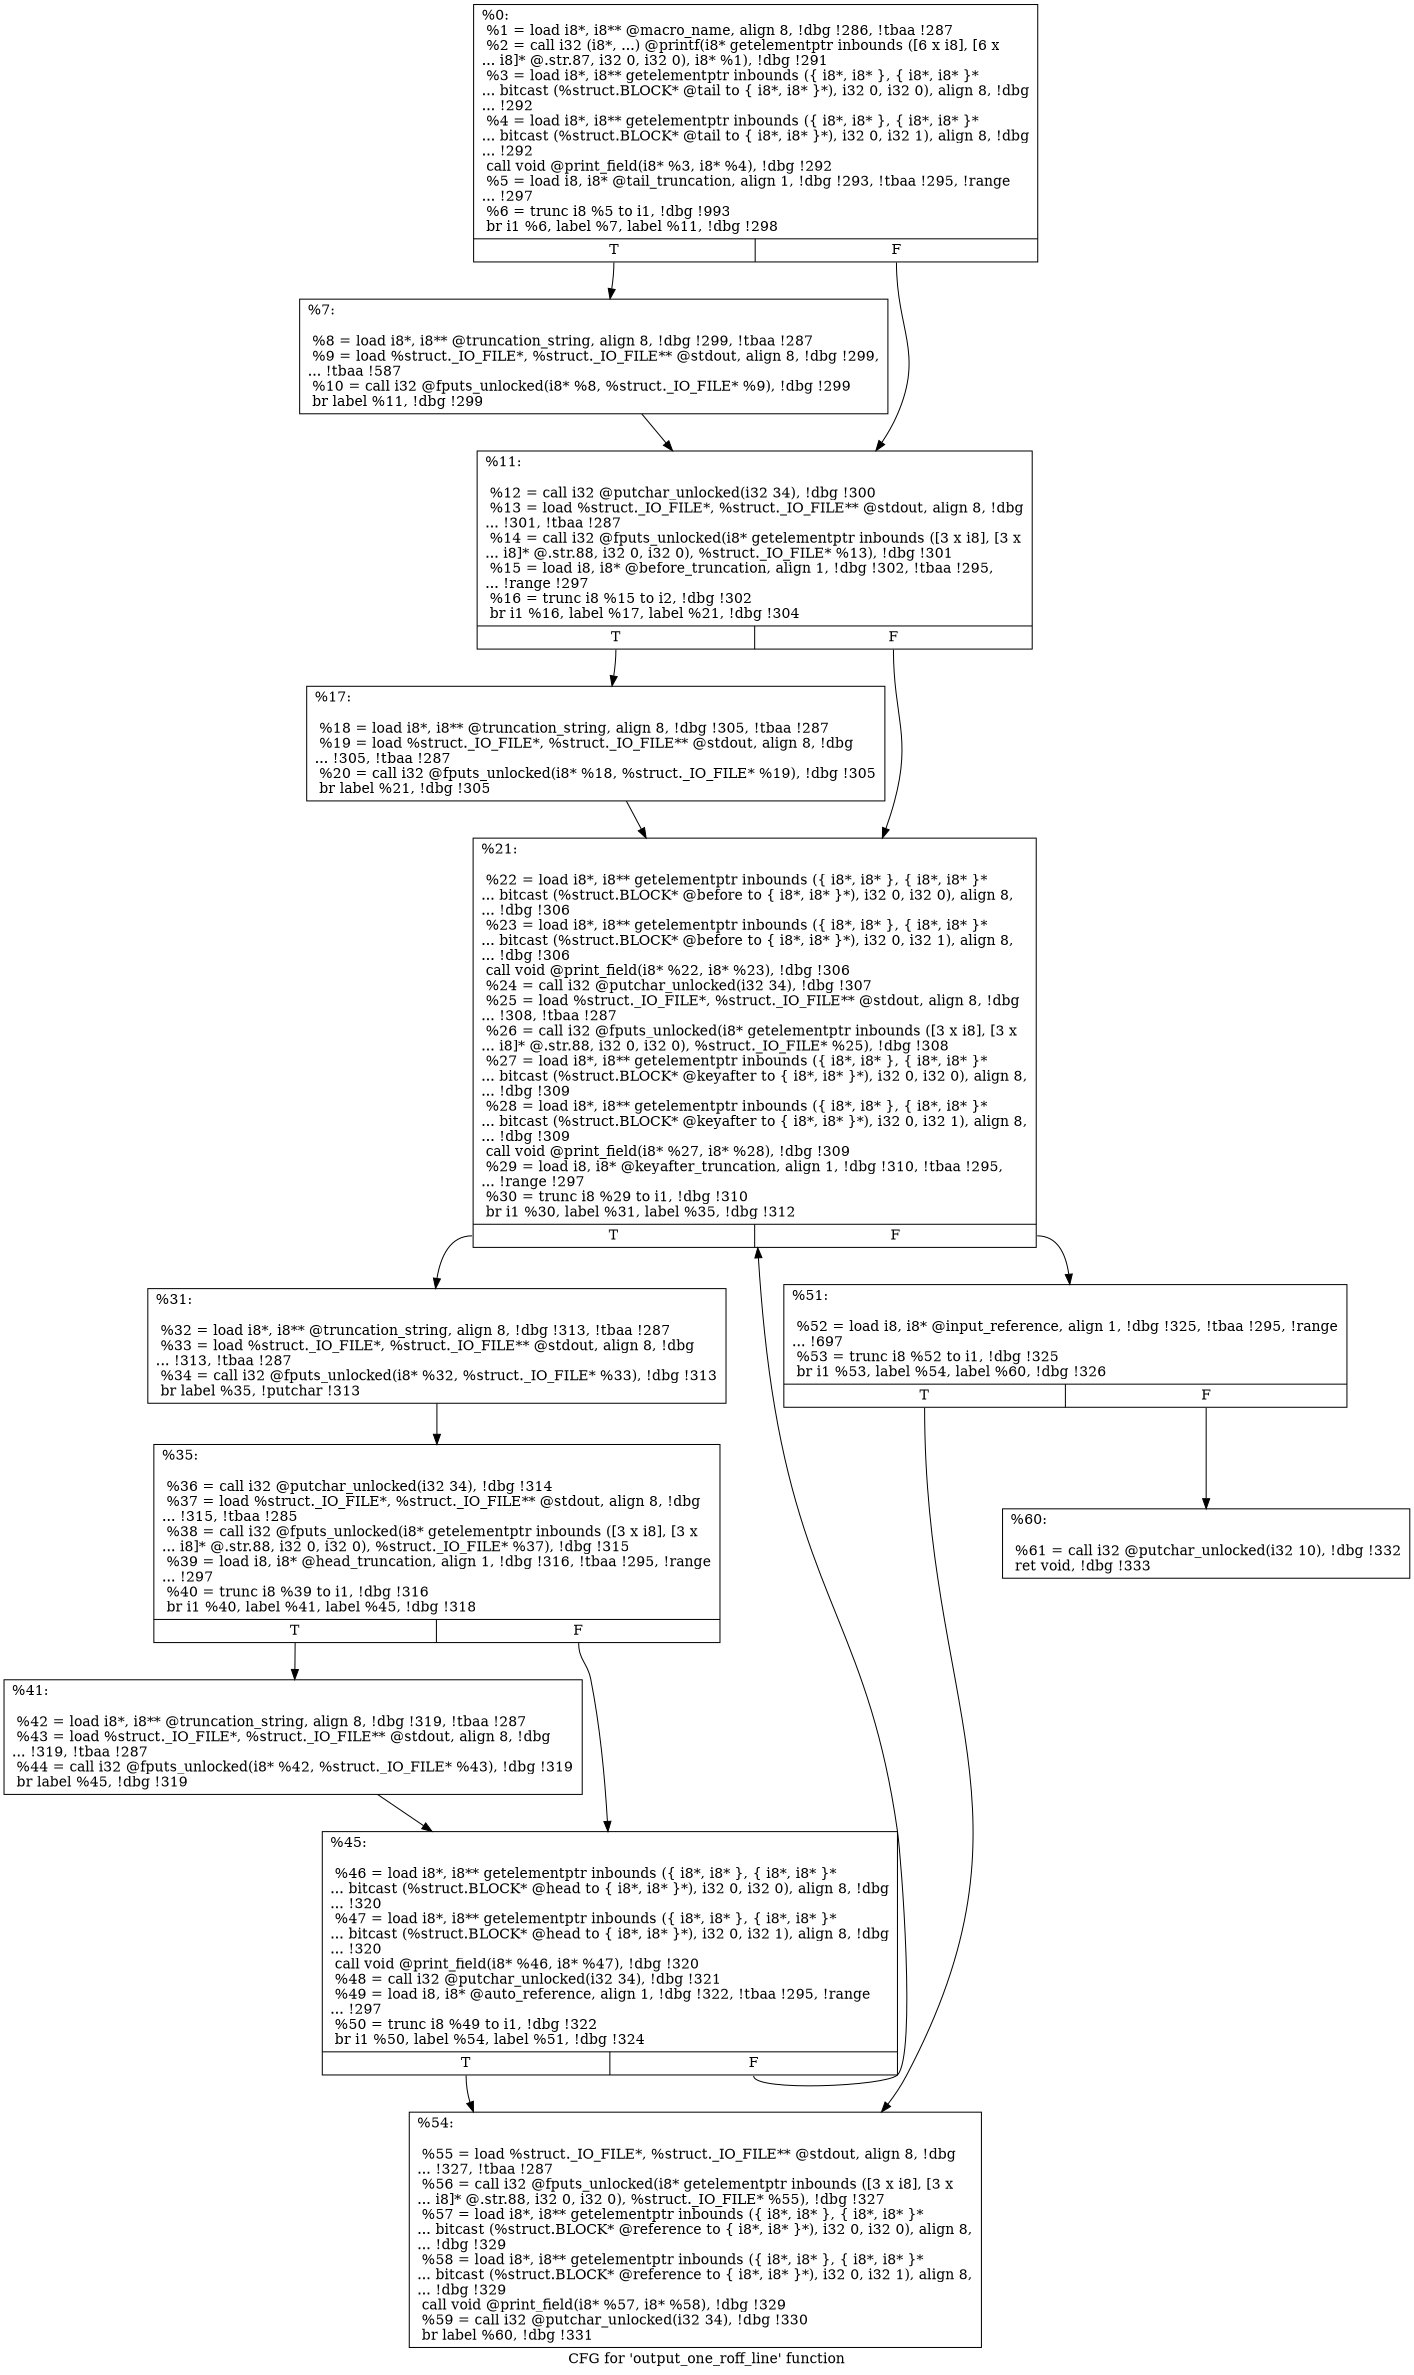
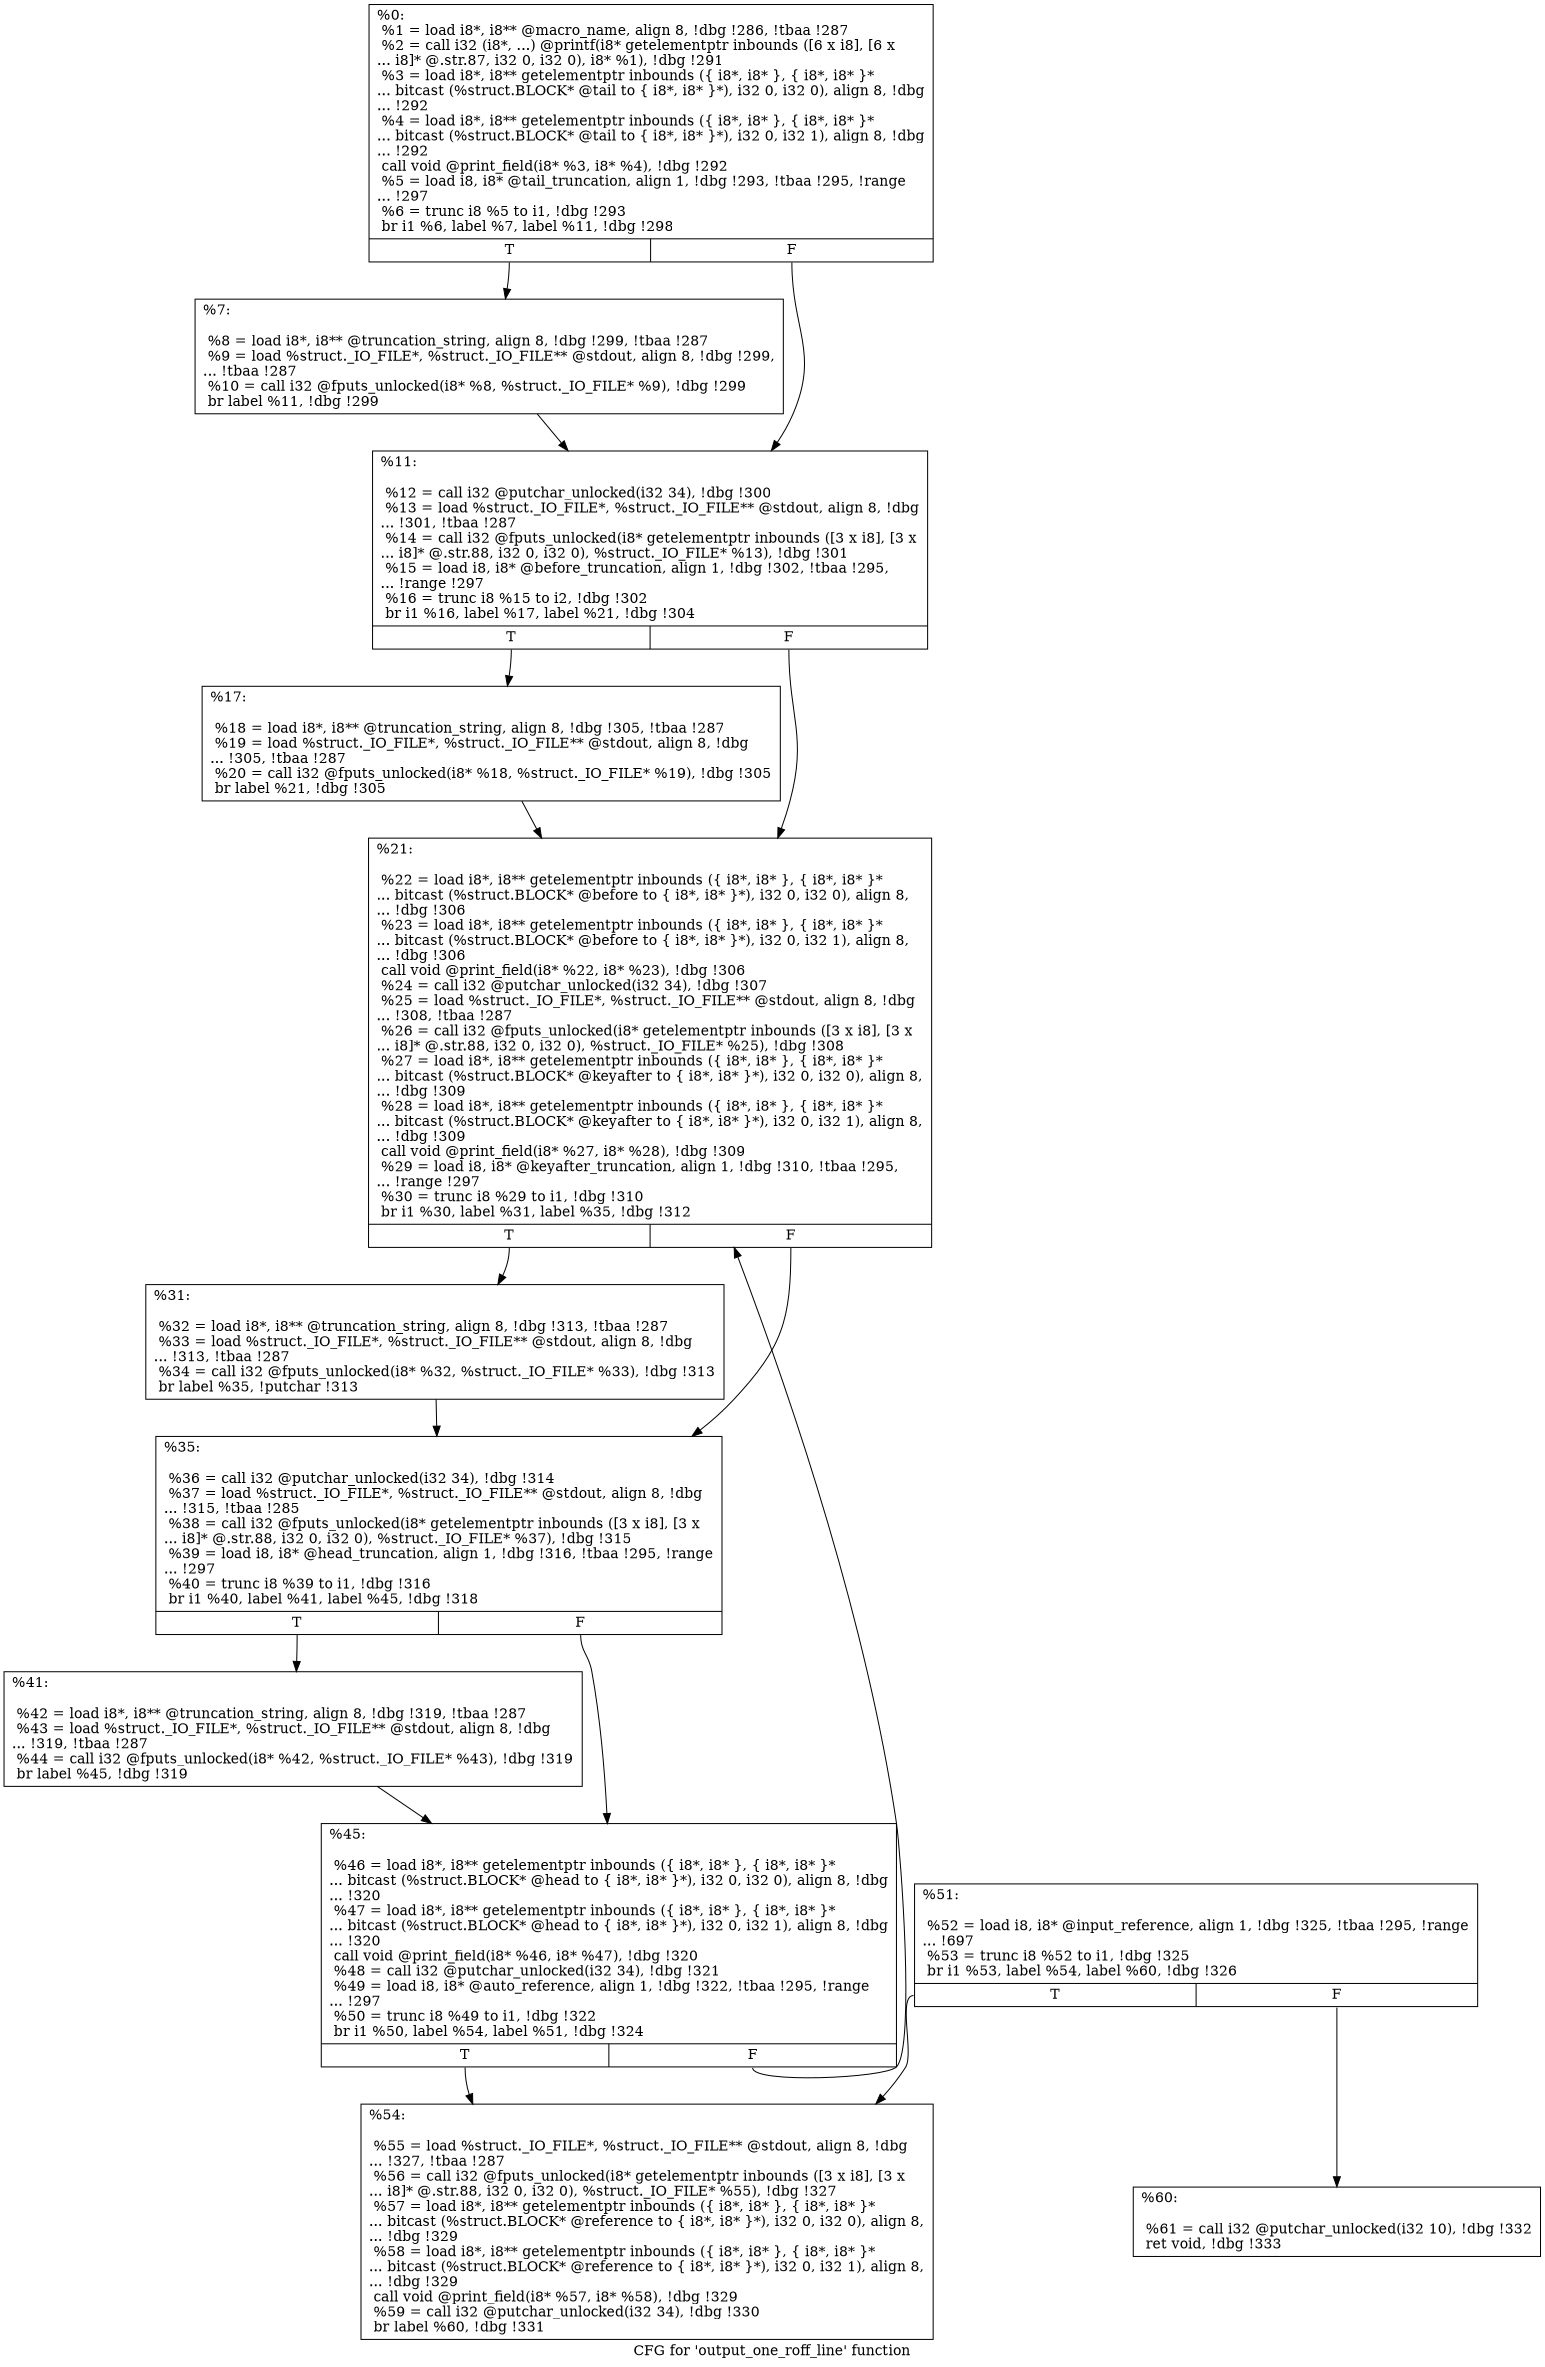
  digraph {
    label="CFG for 'output_one_roff_line' function"
    node [shape=record]
    edge [tailport=s0]
-   n1 [label="{%0:\l  %1 = load i8*, i8** @macro_name, align 8, !dbg !286, !tbaa !287\l  %2 = call i32 (i8*, ...) @printf(i8* getelementptr inbounds ([6 x i8], [6 x\l... i8]* @.str.87, i32 0, i32 0), i8* %1), !dbg !291\l  %3 = load i8*, i8** getelementptr inbounds (\{ i8*, i8* \}, \{ i8*, i8* \}*\l... bitcast (%struct.BLOCK* @tail to \{ i8*, i8* \}*), i32 0, i32 0), align 8, !dbg\l... !292\l  %4 = load i8*, i8** getelementptr inbounds (\{ i8*, i8* \}, \{ i8*, i8* \}*\l... bitcast (%struct.BLOCK* @tail to \{ i8*, i8* \}*), i32 0, i32 1), align 8, !dbg\l... !292\l  call void @print_field(i8* %3, i8* %4), !dbg !292\l  %5 = load i8, i8* @tail_truncation, align 1, !dbg !293, !tbaa !295, !range\l... !297\l  %6 = trunc i8 %5 to i1, !dbg !993\l  br i1 %6, label %7, label %11, !dbg !298\l|{<s0>T|<s1>F}}"]
-   n2 [label="{%7:\l\l  %8 = load i8*, i8** @truncation_string, align 8, !dbg !299, !tbaa !287\l  %9 = load %struct._IO_FILE*, %struct._IO_FILE** @stdout, align 8, !dbg !299,\l... !tbaa !587\l  %10 = call i32 @fputs_unlocked(i8* %8, %struct._IO_FILE* %9), !dbg !299\l  br label %11, !dbg !299\l}"]
+   n1 [label="{%0:\l  %1 = load i8*, i8** @macro_name, align 8, !dbg !286, !tbaa !287\l  %2 = call i32 (i8*, ...) @printf(i8* getelementptr inbounds ([6 x i8], [6 x\l... i8]* @.str.87, i32 0, i32 0), i8* %1), !dbg !291\l  %3 = load i8*, i8** getelementptr inbounds (\{ i8*, i8* \}, \{ i8*, i8* \}*\l... bitcast (%struct.BLOCK* @tail to \{ i8*, i8* \}*), i32 0, i32 0), align 8, !dbg\l... !292\l  %4 = load i8*, i8** getelementptr inbounds (\{ i8*, i8* \}, \{ i8*, i8* \}*\l... bitcast (%struct.BLOCK* @tail to \{ i8*, i8* \}*), i32 0, i32 1), align 8, !dbg\l... !292\l  call void @print_field(i8* %3, i8* %4), !dbg !292\l  %5 = load i8, i8* @tail_truncation, align 1, !dbg !293, !tbaa !295, !range\l... !297\l  %6 = trunc i8 %5 to i1, !dbg !293\l  br i1 %6, label %7, label %11, !dbg !298\l|{<s0>T|<s1>F}}"]
+   n2 [label="{%7:\l\l  %8 = load i8*, i8** @truncation_string, align 8, !dbg !299, !tbaa !287\l  %9 = load %struct._IO_FILE*, %struct._IO_FILE** @stdout, align 8, !dbg !299,\l... !tbaa !287\l  %10 = call i32 @fputs_unlocked(i8* %8, %struct._IO_FILE* %9), !dbg !299\l  br label %11, !dbg !299\l}"]
    n3 [label="{%11:\l\l  %12 = call i32 @putchar_unlocked(i32 34), !dbg !300\l  %13 = load %struct._IO_FILE*, %struct._IO_FILE** @stdout, align 8, !dbg\l... !301, !tbaa !287\l  %14 = call i32 @fputs_unlocked(i8* getelementptr inbounds ([3 x i8], [3 x\l... i8]* @.str.88, i32 0, i32 0), %struct._IO_FILE* %13), !dbg !301\l  %15 = load i8, i8* @before_truncation, align 1, !dbg !302, !tbaa !295,\l... !range !297\l  %16 = trunc i8 %15 to i2, !dbg !302\l  br i1 %16, label %17, label %21, !dbg !304\l|{<s0>T|<s1>F}}"]
    n4 [label="{%17:\l\l  %18 = load i8*, i8** @truncation_string, align 8, !dbg !305, !tbaa !287\l  %19 = load %struct._IO_FILE*, %struct._IO_FILE** @stdout, align 8, !dbg\l... !305, !tbaa !287\l  %20 = call i32 @fputs_unlocked(i8* %18, %struct._IO_FILE* %19), !dbg !305\l  br label %21, !dbg !305\l}"]
    n5 [label="{%21:\l\l  %22 = load i8*, i8** getelementptr inbounds (\{ i8*, i8* \}, \{ i8*, i8* \}*\l... bitcast (%struct.BLOCK* @before to \{ i8*, i8* \}*), i32 0, i32 0), align 8,\l... !dbg !306\l  %23 = load i8*, i8** getelementptr inbounds (\{ i8*, i8* \}, \{ i8*, i8* \}*\l... bitcast (%struct.BLOCK* @before to \{ i8*, i8* \}*), i32 0, i32 1), align 8,\l... !dbg !306\l  call void @print_field(i8* %22, i8* %23), !dbg !306\l  %24 = call i32 @putchar_unlocked(i32 34), !dbg !307\l  %25 = load %struct._IO_FILE*, %struct._IO_FILE** @stdout, align 8, !dbg\l... !308, !tbaa !287\l  %26 = call i32 @fputs_unlocked(i8* getelementptr inbounds ([3 x i8], [3 x\l... i8]* @.str.88, i32 0, i32 0), %struct._IO_FILE* %25), !dbg !308\l  %27 = load i8*, i8** getelementptr inbounds (\{ i8*, i8* \}, \{ i8*, i8* \}*\l... bitcast (%struct.BLOCK* @keyafter to \{ i8*, i8* \}*), i32 0, i32 0), align 8,\l... !dbg !309\l  %28 = load i8*, i8** getelementptr inbounds (\{ i8*, i8* \}, \{ i8*, i8* \}*\l... bitcast (%struct.BLOCK* @keyafter to \{ i8*, i8* \}*), i32 0, i32 1), align 8,\l... !dbg !309\l  call void @print_field(i8* %27, i8* %28), !dbg !309\l  %29 = load i8, i8* @keyafter_truncation, align 1, !dbg !310, !tbaa !295,\l... !range !297\l  %30 = trunc i8 %29 to i1, !dbg !310\l  br i1 %30, label %31, label %35, !dbg !312\l|{<s0>T|<s1>F}}"]
    n6 [label="{%31:\l\l  %32 = load i8*, i8** @truncation_string, align 8, !dbg !313, !tbaa !287\l  %33 = load %struct._IO_FILE*, %struct._IO_FILE** @stdout, align 8, !dbg\l... !313, !tbaa !287\l  %34 = call i32 @fputs_unlocked(i8* %32, %struct._IO_FILE* %33), !dbg !313\l  br label %35, !putchar !313\l}"]
    n7 [label="{%35:\l\l  %36 = call i32 @putchar_unlocked(i32 34), !dbg !314\l  %37 = load %struct._IO_FILE*, %struct._IO_FILE** @stdout, align 8, !dbg\l... !315, !tbaa !285\l  %38 = call i32 @fputs_unlocked(i8* getelementptr inbounds ([3 x i8], [3 x\l... i8]* @.str.88, i32 0, i32 0), %struct._IO_FILE* %37), !dbg !315\l  %39 = load i8, i8* @head_truncation, align 1, !dbg !316, !tbaa !295, !range\l... !297\l  %40 = trunc i8 %39 to i1, !dbg !316\l  br i1 %40, label %41, label %45, !dbg !318\l|{<s0>T|<s1>F}}"]
    n8 [label="{%41:\l\l  %42 = load i8*, i8** @truncation_string, align 8, !dbg !319, !tbaa !287\l  %43 = load %struct._IO_FILE*, %struct._IO_FILE** @stdout, align 8, !dbg\l... !319, !tbaa !287\l  %44 = call i32 @fputs_unlocked(i8* %42, %struct._IO_FILE* %43), !dbg !319\l  br label %45, !dbg !319\l}"]
    n9 [label="{%45:\l\l  %46 = load i8*, i8** getelementptr inbounds (\{ i8*, i8* \}, \{ i8*, i8* \}*\l... bitcast (%struct.BLOCK* @head to \{ i8*, i8* \}*), i32 0, i32 0), align 8, !dbg\l... !320\l  %47 = load i8*, i8** getelementptr inbounds (\{ i8*, i8* \}, \{ i8*, i8* \}*\l... bitcast (%struct.BLOCK* @head to \{ i8*, i8* \}*), i32 0, i32 1), align 8, !dbg\l... !320\l  call void @print_field(i8* %46, i8* %47), !dbg !320\l  %48 = call i32 @putchar_unlocked(i32 34), !dbg !321\l  %49 = load i8, i8* @auto_reference, align 1, !dbg !322, !tbaa !295, !range\l... !297\l  %50 = trunc i8 %49 to i1, !dbg !322\l  br i1 %50, label %54, label %51, !dbg !324\l|{<s0>T|<s1>F}}"]
    n10 [label="{%54:\l\l  %55 = load %struct._IO_FILE*, %struct._IO_FILE** @stdout, align 8, !dbg\l... !327, !tbaa !287\l  %56 = call i32 @fputs_unlocked(i8* getelementptr inbounds ([3 x i8], [3 x\l... i8]* @.str.88, i32 0, i32 0), %struct._IO_FILE* %55), !dbg !327\l  %57 = load i8*, i8** getelementptr inbounds (\{ i8*, i8* \}, \{ i8*, i8* \}*\l... bitcast (%struct.BLOCK* @reference to \{ i8*, i8* \}*), i32 0, i32 0), align 8,\l... !dbg !329\l  %58 = load i8*, i8** getelementptr inbounds (\{ i8*, i8* \}, \{ i8*, i8* \}*\l... bitcast (%struct.BLOCK* @reference to \{ i8*, i8* \}*), i32 0, i32 1), align 8,\l... !dbg !329\l  call void @print_field(i8* %57, i8* %58), !dbg !329\l  %59 = call i32 @putchar_unlocked(i32 34), !dbg !330\l  br label %60, !dbg !331\l}"]
    n11 [label="{%51:\l\l  %52 = load i8, i8* @input_reference, align 1, !dbg !325, !tbaa !295, !range\l... !697\l  %53 = trunc i8 %52 to i1, !dbg !325\l  br i1 %53, label %54, label %60, !dbg !326\l|{<s0>T|<s1>F}}"]
    n12 [label="{%60:\l\l  %61 = call i32 @putchar_unlocked(i32 10), !dbg !332\l  ret void, !dbg !333\l}"]
    n1 -> n2
    n1 -> n3 [tailport=s1]
    n2 -> n3
    n3 -> n4
    n3 -> n5 [tailport=s1]
    n4 -> n5
    n5 -> n6
-   n5 -> n11 [tailport=s1]
+   n5 -> n7 [tailport=s1]
    n6 -> n7
    n7 -> n8
    n7 -> n9 [tailport=s1]
    n8 -> n9
    n9 -> n5 [tailport=s1]
    n9 -> n10
    n11 -> n10
    n11 -> n12 [tailport=s1]
  }
